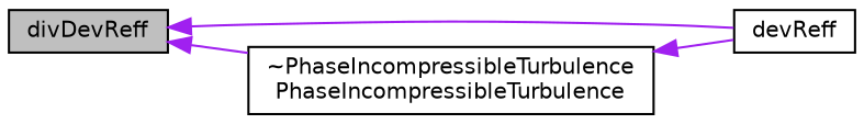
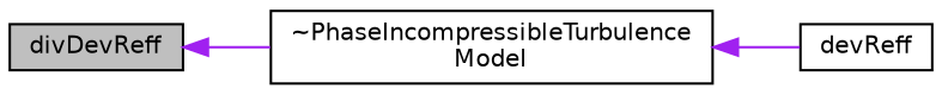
  digraph {
    rankdir=LR
    node [color=black fontname=Helvetica fontsize=10 shape=record]
    edge [color=purple dir=back fontname=Helvetica fontsize=10 labelfontname=Helvetica labelfontsize=10 style=solid]
    n1 [fillcolor=grey75 fontcolor=black height=0.2 label=divDevReff style=filled width=0.4]
    n2 [height=0.2 label=devReff width=0.4]
-   n3 [height=0.2 label="~PhaseIncompressibleTurbulence\lPhaseIncompressibleTurbulence" width=0.4]
-   n1 -> n2
+   n3 [height=0.2 label="~PhaseIncompressibleTurbulence\lModel" width=0.4]
    n1 -> n3
    n3 -> n2
  }
